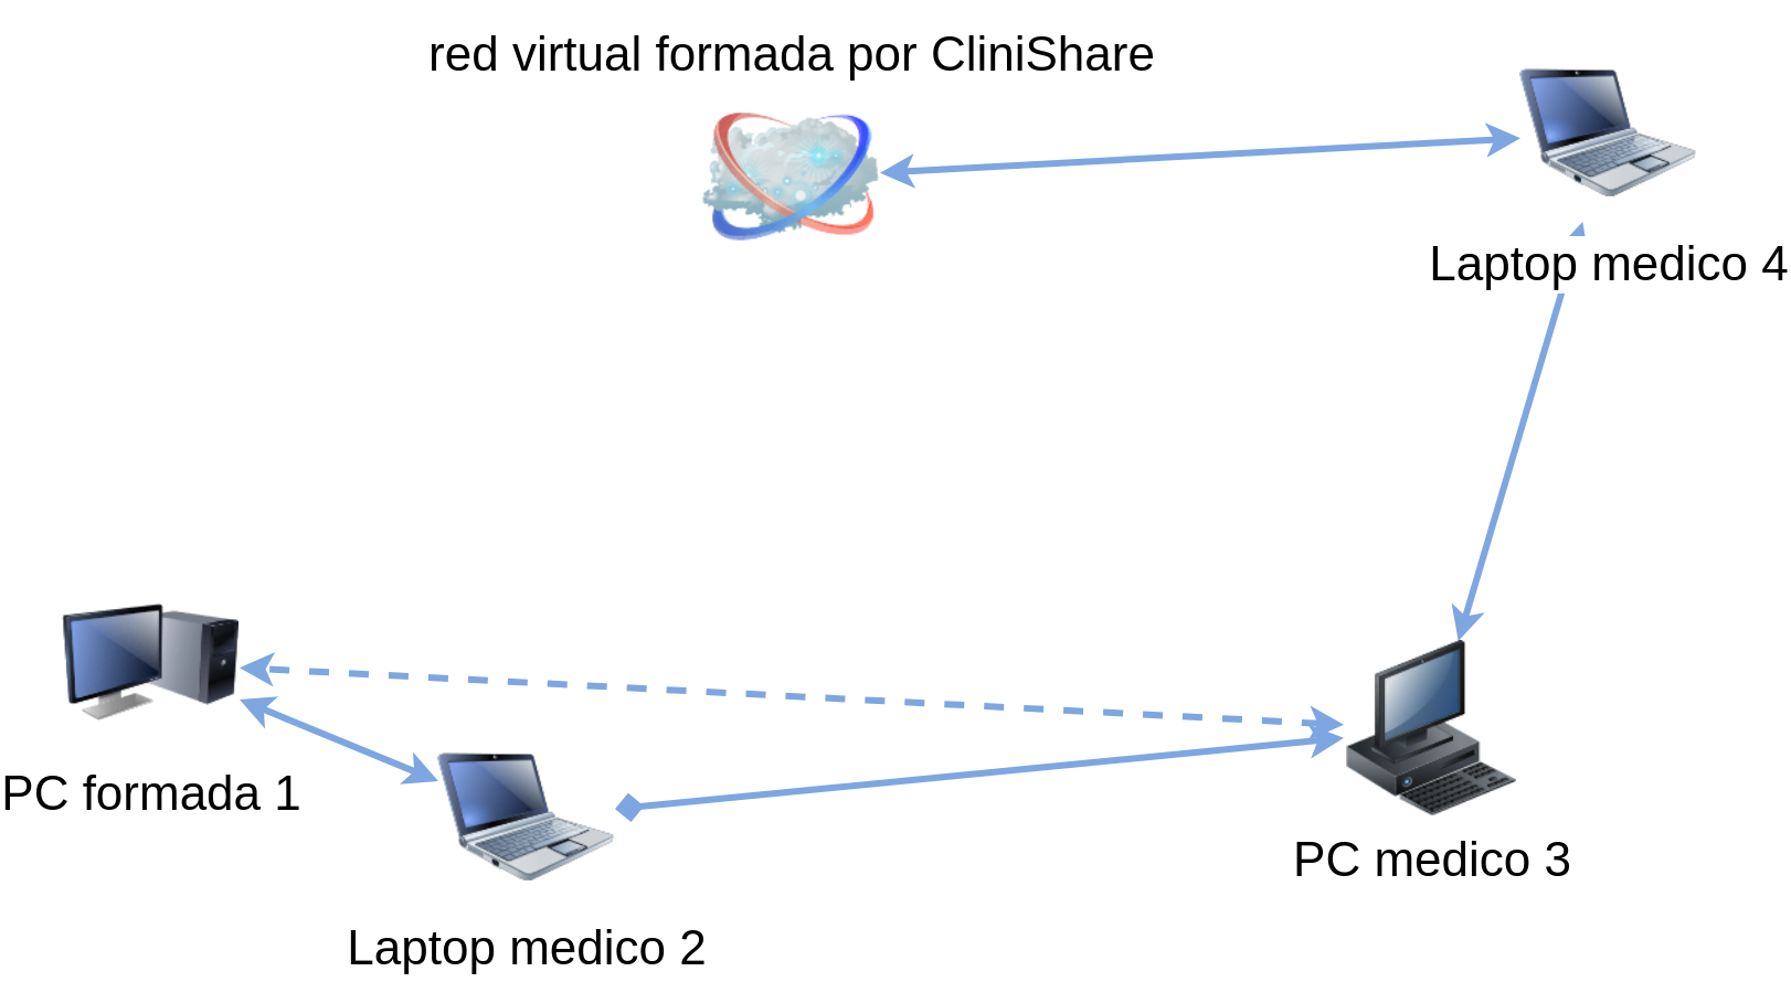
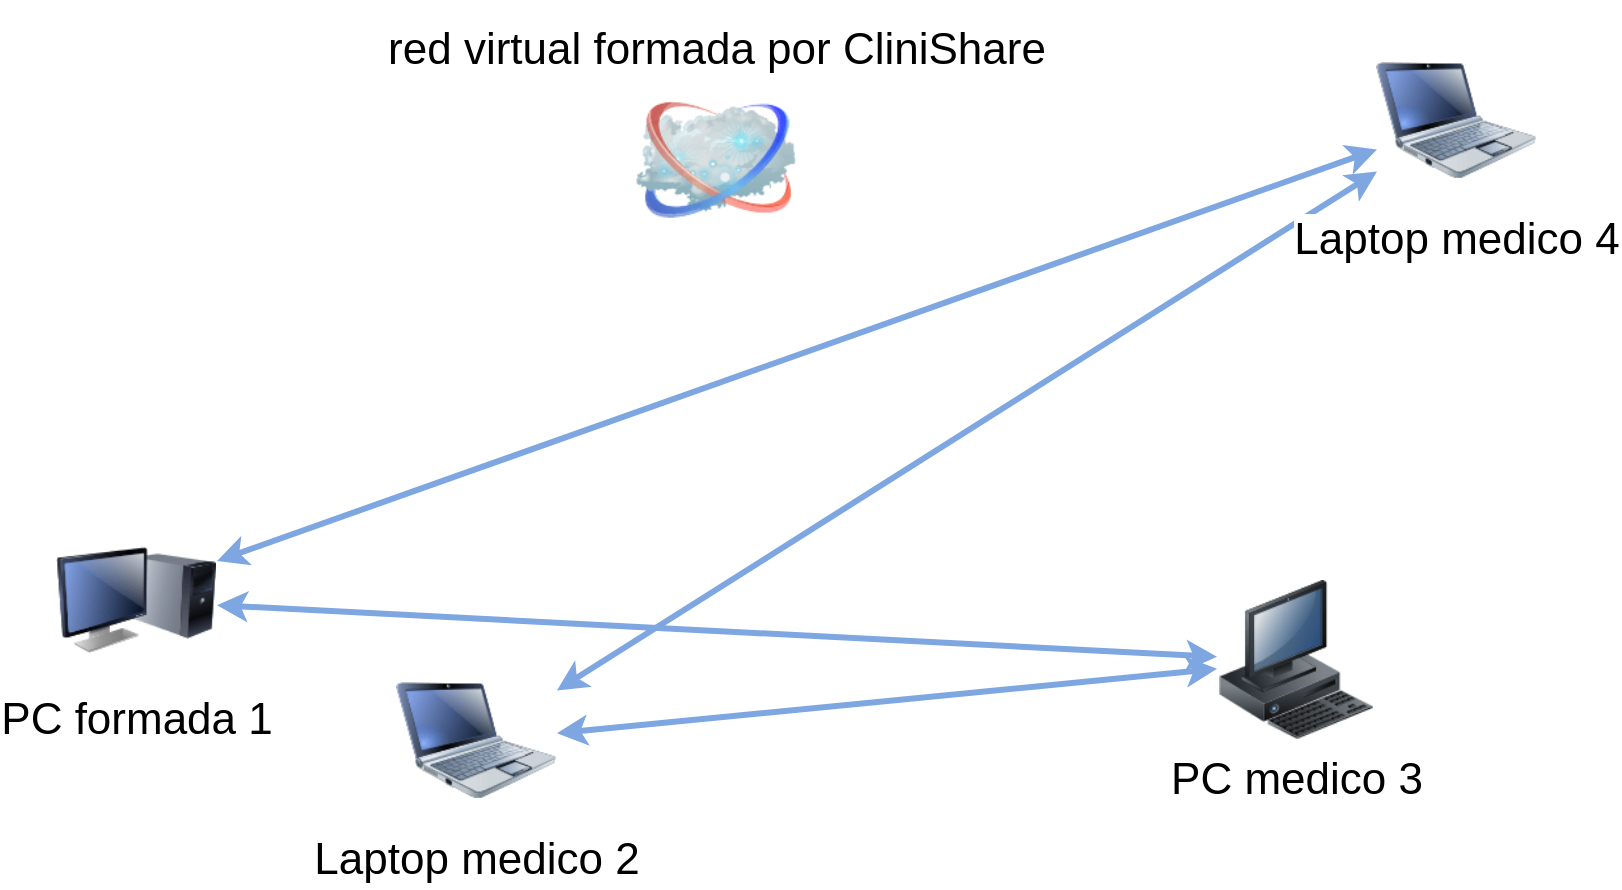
  <mxCell id="0" />
  <mxCell id="1" parent="0" />
  <mxCell id="2" value="red virtual formada por CliniShare" style="image;html=1;labelBackgroundColor=#ffffff;image=img/lib/clip_art/networking/Cloud_128x128.png;rounded=1;shadow=0;comic=0;strokeWidth=2;fontSize=22;labelPosition=center;verticalLabelPosition=top;align=center;verticalAlign=bottom;" vertex="1" parent="1"><mxGeometry x="310" y="40" width="80" height="80" as="geometry" /></mxCell>
- <mxCell id="3" value="" style="endArrow=classic;startArrow=classic;html=1;rounded=0;strokeWidth=3;strokeColor=#7EA6E0;" edge="1" parent="1" source="11" target="8"><mxGeometry width="50" height="50" relative="1" as="geometry"><mxPoint x="240" y="70" as="sourcePoint" /><mxPoint x="290" y="20" as="targetPoint" /></mxGeometry></mxCell>
- <mxCell id="4" value="" style="endArrow=diamond;startArrow=classic;html=1;rounded=0;strokeWidth=3;strokeColor=#7EA6E0;" edge="1" parent="1" source="9" target="11"><mxGeometry width="50" height="50" relative="1" as="geometry"><mxPoint x="200" y="363.529" as="sourcePoint" /><mxPoint x="110" y="326.471" as="targetPoint" /></mxGeometry></mxCell>
- <mxCell id="5" value="" style="endArrow=classic;startArrow=classic;html=1;rounded=0;strokeWidth=3;strokeColor=#7EA6E0;" edge="1" parent="1" source="10" target="9"><mxGeometry width="50" height="50" relative="1" as="geometry"><mxPoint x="610" y="343.902" as="sourcePoint" /><mxPoint x="280" y="376.098" as="targetPoint" /></mxGeometry></mxCell>
- <mxCell id="6" value="" style="endArrow=classic;startArrow=classic;html=1;rounded=0;strokeWidth=3;strokeColor=#7EA6E0;dashed=1;" edge="1" parent="1" source="9" target="8"><mxGeometry width="50" height="50" relative="1" as="geometry"><mxPoint x="690" y="97.451" as="sourcePoint" /><mxPoint x="220" y="420" as="targetPoint" /></mxGeometry></mxCell>
- <mxCell id="7" value="" style="endArrow=classic;startArrow=classic;html=1;rounded=0;strokeWidth=3;strokeColor=#7EA6E0;" edge="1" parent="1" source="10" target="2"><mxGeometry width="50" height="50" relative="1" as="geometry"><mxPoint x="200" y="363.529" as="sourcePoint" /><mxPoint x="110" y="326.471" as="targetPoint" /></mxGeometry></mxCell>
+ <mxCell id="3" value="" style="endArrow=classic;startArrow=classic;html=1;rounded=0;strokeWidth=3;strokeColor=#7EA6E0;" edge="1" parent="1" source="11" target="10"><mxGeometry width="50" height="50" relative="1" as="geometry"><mxPoint x="240" y="70" as="sourcePoint" /><mxPoint x="290" y="20" as="targetPoint" /></mxGeometry></mxCell>
+ <mxCell id="4" value="" style="endArrow=classic;startArrow=classic;html=1;rounded=0;strokeWidth=3;strokeColor=#7EA6E0;" edge="1" parent="1" source="9" target="11"><mxGeometry width="50" height="50" relative="1" as="geometry"><mxPoint x="200" y="363.529" as="sourcePoint" /><mxPoint x="110" y="326.471" as="targetPoint" /></mxGeometry></mxCell>
+ <mxCell id="6" value="" style="endArrow=classic;startArrow=classic;html=1;rounded=0;strokeWidth=3;strokeColor=#7EA6E0;" edge="1" parent="1" source="9" target="8"><mxGeometry width="50" height="50" relative="1" as="geometry"><mxPoint x="690" y="97.451" as="sourcePoint" /><mxPoint x="220" y="420" as="targetPoint" /></mxGeometry></mxCell>
+ <mxCell id="7" value="" style="endArrow=classic;startArrow=classic;html=1;rounded=0;strokeWidth=3;strokeColor=#7EA6E0;entryX=1;entryY=0.25;entryDx=0;entryDy=0;" edge="1" parent="1" source="10" target="8"><mxGeometry width="50" height="50" relative="1" as="geometry"><mxPoint x="200" y="363.529" as="sourcePoint" /><mxPoint x="110" y="326.471" as="targetPoint" /></mxGeometry></mxCell>
  <mxCell id="8" value="PC formada 1" style="image;html=1;labelBackgroundColor=#ffffff;image=img/lib/clip_art/computers/Monitor_Tower_128x128.png;rounded=1;shadow=0;comic=0;strokeWidth=2;fontSize=22" vertex="1" parent="1"><mxGeometry x="20" y="260" width="80" height="80" as="geometry" /></mxCell>
  <mxCell id="9" value="PC medico 3" style="image;html=1;labelBackgroundColor=#ffffff;image=img/lib/clip_art/computers/Workstation_128x128.png;rounded=1;shadow=0;comic=0;strokeWidth=2;fontSize=22" vertex="1" parent="1"><mxGeometry x="600" y="290" width="80" height="80" as="geometry" /></mxCell>
  <mxCell id="10" value="Laptop medico 4" style="image;html=1;labelBackgroundColor=#ffffff;image=img/lib/clip_art/computers/Netbook_128x128.png;rounded=1;shadow=0;comic=0;strokeColor=#000000;strokeWidth=2;fillColor=#FFFFFF;fontSize=22;fontColor=#000000;" vertex="1" parent="1"><mxGeometry x="680" y="20" width="80" height="80" as="geometry" /></mxCell>
  <mxCell id="11" value="Laptop medico 2" style="image;html=1;labelBackgroundColor=#ffffff;image=img/lib/clip_art/computers/Netbook_128x128.png;rounded=1;shadow=0;comic=0;strokeWidth=2;fontSize=22" vertex="1" parent="1"><mxGeometry x="190" y="330" width="80" height="80" as="geometry" /></mxCell>
